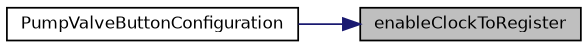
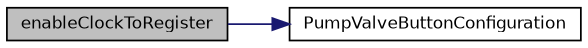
  digraph {
    rankdir=RL
    node [color=black fontname=Helvetica fontsize=10 shape=record style=filled]
    n1 [fillcolor=grey75 fontcolor=black height=0.2 label=enableClockToRegister width=0.4]
    n2 [fillcolor=white height=0.2 label=PumpValveButtonConfiguration width=0.4]
-   n1 -> n2 [color=midnightblue dir=back fontname=Helvetica fontsize=10 labelfontname=Helvetica labelfontsize=10 style=solid]
+   n2 -> n1 [color=midnightblue dir=back fontname=Helvetica fontsize=10 labelfontname=Helvetica labelfontsize=10 style=solid]
  }
